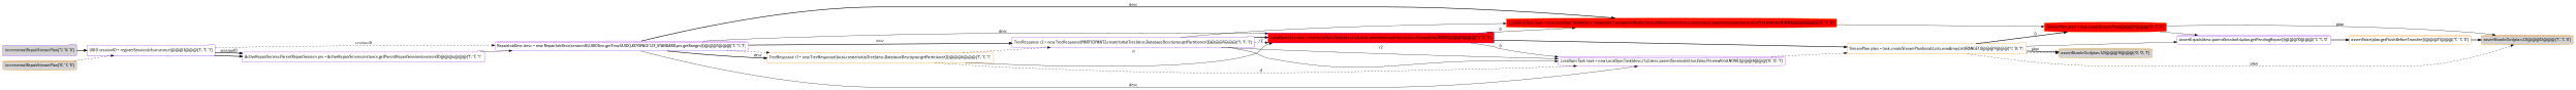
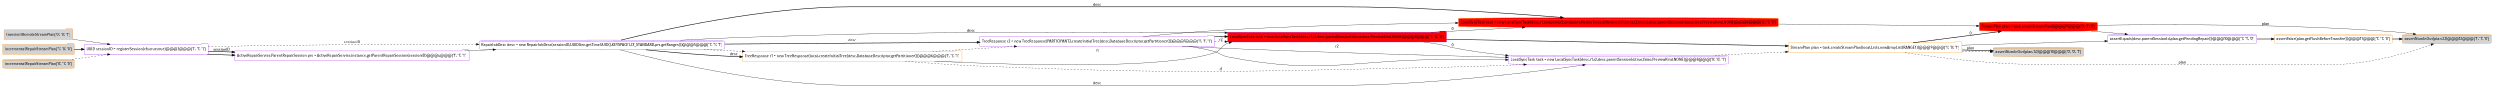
  digraph {
    fontname="Fira Sans"
    rankdir=LR
    node [color=darkorange fillcolor=white fontname="Fira Sans" shape=cylinder style=filled]
    edge [fontname="Fira Sans" style=solid]
    n1 [color=purple label="TreeResponse r2 = new TreeResponse(PARTICIPANT2,createInitialTree(desc,DatabaseDescriptor.getPartitioner()))@@@7@@@['1', '1', '1']" shape=folder]
    n2 [fillcolor=red label="LocalSyncTask task = new LocalSyncTask(desc,r1.endpoint,r2.endpoint,MerkleTrees.difference(r1.trees,r2.trees),desc.parentSessionId,true,true,PreviewKind.NONE)@@@8@@@['0', '1', '0']"]
    n3 [color=purple fillcolor=red label="LocalSyncTask task = new LocalSyncTask(desc,r1,r2,desc.parentSessionId,true,true,PreviewKind.NONE)@@@8@@@['1', '0', '0']" shape=folder]
    n4 [color=purple label="LocalSyncTask task = new LocalSyncTask(desc,r1,r2,desc.parentSessionId,true,false,PreviewKind.NONE)@@@8@@@['0', '0', '1']"]
    n5 [fillcolor=red label="StreamPlan plan = task.createStreamPlan()@@@9@@@['0', '1', '0']"]
    n6 [label="StreamPlan plan = task.createStreamPlan(local,Lists.newArrayList(RANGE1))@@@9@@@['1', '0', '1']" shape=folder]
+   n7 [fillcolor=lightgray label="transientRemoteStreamPlan['0', '0', '1']" shape=folder]
    n8 [color=purple label="UUID sessionID = registerSession(cfs,true,true)@@@3@@@['1', '1', '1']" shape=folder]
    n9 [color=purple label="RepairJobDesc desc = new RepairJobDesc(sessionID,UUIDGen.getTimeUUID(),KEYSPACE1,CF_STANDARD,prs.getRanges())@@@5@@@['1', '1', '1']"]
    n10 [color=purple label="ActiveRepairService.ParentRepairSession prs = ActiveRepairService.instance.getParentRepairSession(sessionID)@@@4@@@['1', '1', '1']" shape=folder]
    n11 [label="TreeResponse r1 = new TreeResponse(local,createInitialTree(desc,DatabaseDescriptor.getPartitioner()))@@@6@@@['1', '1', '1']" shape=folder]
-   n12 [color=purple fillcolor=lightgray label="incrementalRepairStreamPlan['1', '0', '0']" shape=folder]
+   n12 [fillcolor=lightgray label="incrementalRepairStreamPlan['1', '0', '0']" shape=folder]
    n13 [label="assertFalse(plan.getFlushBeforeTransfer())@@@11@@@['1', '1', '0']"]
    n14 [fillcolor=lightgray label="assertNumInOut(plan,1,1)@@@12@@@['1', '1', '0']"]
    n15 [color=purple label="assertEquals(desc.parentSessionId,plan.getPendingRepair())@@@10@@@['1', '1', '0']"]
    n16 [fillcolor=lightgray label="incrementalRepairStreamPlan['0', '1', '0']"]
    n17 [fillcolor=lightgray label="assertNumInOut(plan,1,0)@@@10@@@['0', '0', '1']"]
    n1 -> n2
    n1 -> n3 [style=bold]
    n1 -> n3 [label=r2 style=dashed]
    n1 -> n4
    n1 -> n4 [label=r2]
    n2 -> n5
    n3 -> n2 [label=0]
    n3 -> n4 [label=0]
    n3 -> n6 [style=bold]
    n4 -> n6 [style=dashed]
    n5 -> n14 [label=plan]
    n5 -> n15
    n6 -> n5 [label=0 style=bold]
    n6 -> n14 [label=plan style=dashed]
    n6 -> n15
    n6 -> n17 [label=plan style=bold]
    n6 -> n17 [style=dashed]
+   n7 -> n8
    n8 -> n9 [label=sessionID style=dashed]
    n8 -> n10 [style=bold]
    n8 -> n10 [label=sessionID style=bold]
    n9 -> n1 [label=desc style=bold]
    n9 -> n2 [label=desc style=bold]
    n9 -> n3 [label=desc]
    n9 -> n4 [label=desc]
    n9 -> n11 [style=dashed]
    n9 -> n11 [label=desc style=bold]
    n10 -> n9
    n11 -> n1 [style=dashed]
    n11 -> n3 [label=r1]
    n11 -> n4 [label=r1 style=dashed]
    n12 -> n8 [style=bold]
    n13 -> n14 [style=bold]
    n15 -> n13 [style=bold]
    n16 -> n8 [style=dashed]
  }
